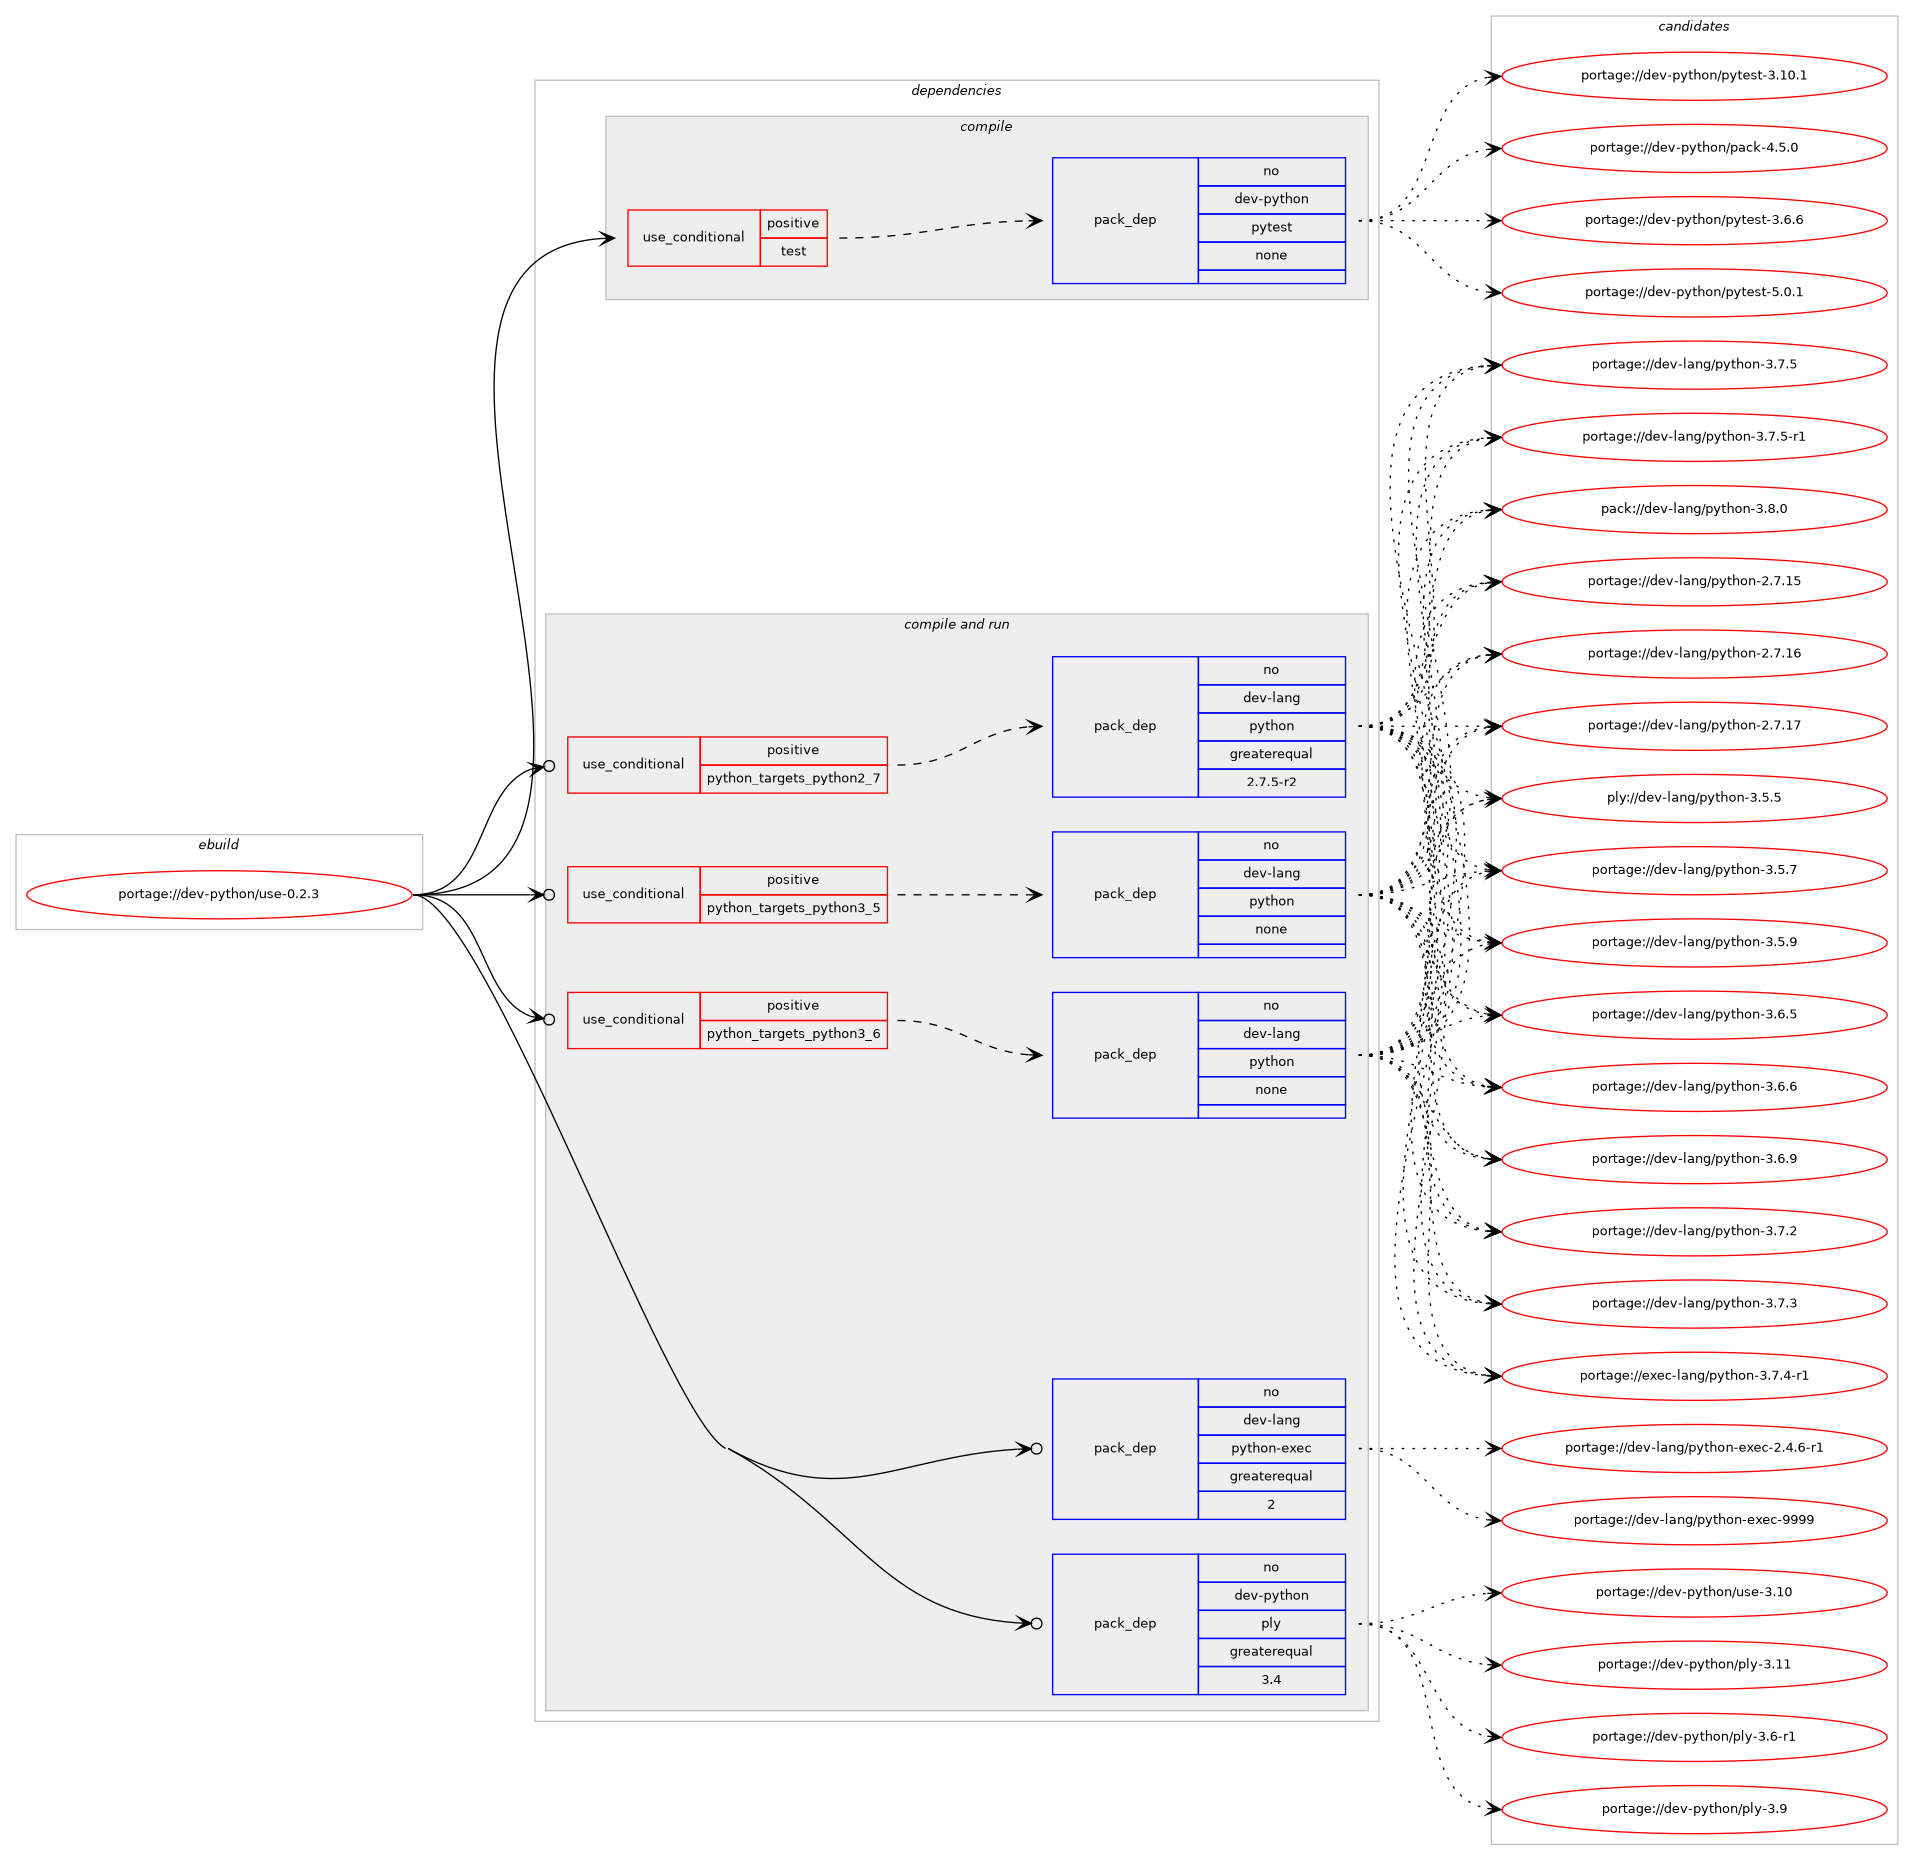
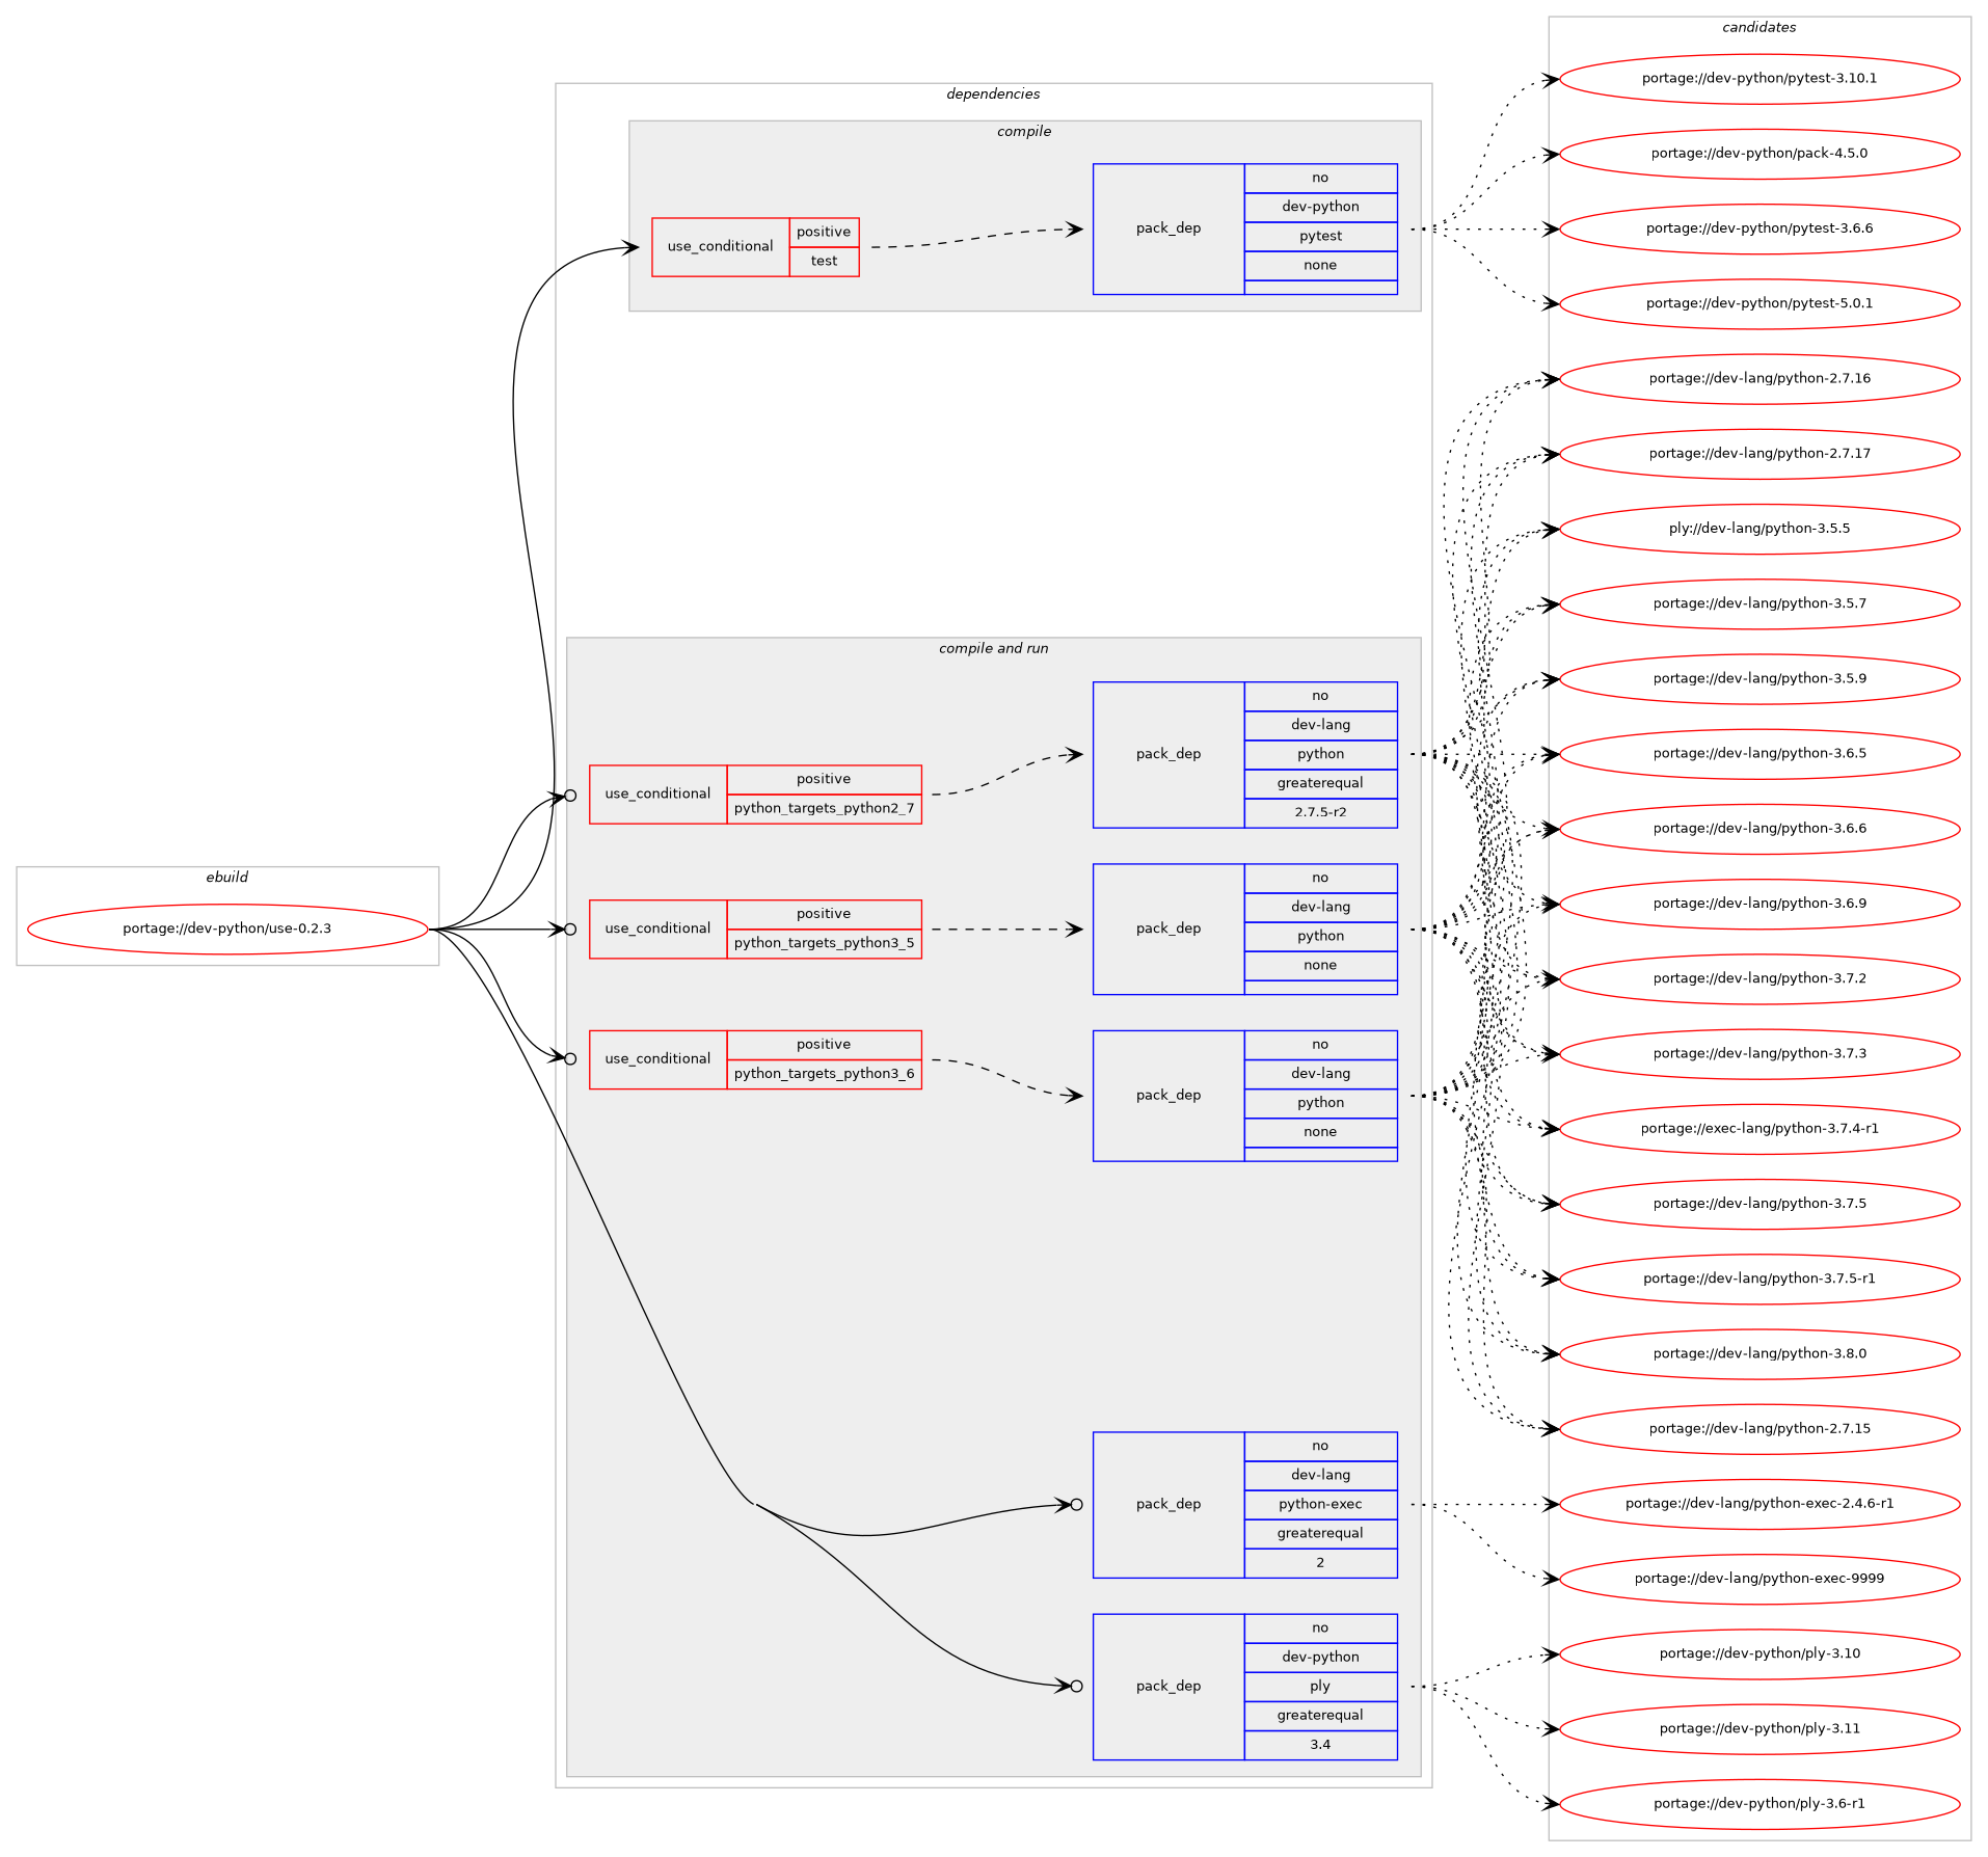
  digraph {
    compound=true
    concentrate=true
    fontname=Helvetica
    fontsize=10
    newrank=true
    rankdir=LR
    ranksep=1.5
    node [color=red fontname=Helvetica fontsize=10]
    edge [arrowhead=vee headport=w style=dotted tailport=e weight=100]
    n1 [label="portage://dev-python/use-0.2.3" width=4]
    n2 [color=blue label=<<TABLE BORDER="0" CELLBORDER="1" CELLSPACING="0" CELLPADDING="4" WIDTH="220"><TR><TD ROWSPAN="6" CELLPADDING="30">pack_dep</TD></TR><TR><TD WIDTH="110">no</TD></TR><TR><TD>dev-python</TD></TR><TR><TD>pytest</TD></TR><TR><TD>none</TD></TR><TR><TD></TD></TR></TABLE>> shape=none]
    n3 [label=<<TABLE BORDER="0" CELLBORDER="1" CELLSPACING="0" CELLPADDING="4"><TR><TD ROWSPAN="3" CELLPADDING="10">use_conditional</TD></TR><TR><TD>positive</TD></TR><TR><TD>test</TD></TR></TABLE>> shape=none]
    n4 [color=blue label=<<TABLE BORDER="0" CELLBORDER="1" CELLSPACING="0" CELLPADDING="4" WIDTH="220"><TR><TD ROWSPAN="6" CELLPADDING="30">pack_dep</TD></TR><TR><TD WIDTH="110">no</TD></TR><TR><TD>dev-lang</TD></TR><TR><TD>python</TD></TR><TR><TD>greaterequal</TD></TR><TR><TD>2.7.5-r2</TD></TR></TABLE>> shape=none]
    n5 [label=<<TABLE BORDER="0" CELLBORDER="1" CELLSPACING="0" CELLPADDING="4"><TR><TD ROWSPAN="3" CELLPADDING="10">use_conditional</TD></TR><TR><TD>positive</TD></TR><TR><TD>python_targets_python2_7</TD></TR></TABLE>> shape=none]
    n6 [color=blue label=<<TABLE BORDER="0" CELLBORDER="1" CELLSPACING="0" CELLPADDING="4" WIDTH="220"><TR><TD ROWSPAN="6" CELLPADDING="30">pack_dep</TD></TR><TR><TD WIDTH="110">no</TD></TR><TR><TD>dev-lang</TD></TR><TR><TD>python</TD></TR><TR><TD>none</TD></TR><TR><TD></TD></TR></TABLE>> shape=none]
    n7 [label=<<TABLE BORDER="0" CELLBORDER="1" CELLSPACING="0" CELLPADDING="4"><TR><TD ROWSPAN="3" CELLPADDING="10">use_conditional</TD></TR><TR><TD>positive</TD></TR><TR><TD>python_targets_python3_5</TD></TR></TABLE>> shape=none]
    n8 [color=blue label=<<TABLE BORDER="0" CELLBORDER="1" CELLSPACING="0" CELLPADDING="4" WIDTH="220"><TR><TD ROWSPAN="6" CELLPADDING="30">pack_dep</TD></TR><TR><TD WIDTH="110">no</TD></TR><TR><TD>dev-lang</TD></TR><TR><TD>python</TD></TR><TR><TD>none</TD></TR><TR><TD></TD></TR></TABLE>> shape=none]
    n9 [label=<<TABLE BORDER="0" CELLBORDER="1" CELLSPACING="0" CELLPADDING="4"><TR><TD ROWSPAN="3" CELLPADDING="10">use_conditional</TD></TR><TR><TD>positive</TD></TR><TR><TD>python_targets_python3_6</TD></TR></TABLE>> shape=none]
    n10 [color=blue label=<<TABLE BORDER="0" CELLBORDER="1" CELLSPACING="0" CELLPADDING="4" WIDTH="220"><TR><TD ROWSPAN="6" CELLPADDING="30">pack_dep</TD></TR><TR><TD WIDTH="110">no</TD></TR><TR><TD>dev-lang</TD></TR><TR><TD>python-exec</TD></TR><TR><TD>greaterequal</TD></TR><TR><TD>2</TD></TR></TABLE>> shape=none]
    n11 [color=blue label=<<TABLE BORDER="0" CELLBORDER="1" CELLSPACING="0" CELLPADDING="4" WIDTH="220"><TR><TD ROWSPAN="6" CELLPADDING="30">pack_dep</TD></TR><TR><TD WIDTH="110">no</TD></TR><TR><TD>dev-python</TD></TR><TR><TD>ply</TD></TR><TR><TD>greaterequal</TD></TR><TR><TD>3.4</TD></TR></TABLE>> shape=none]
    n12 [label="portage://dev-python/pytest-3.10.1" width=4]
    n13 [label="portage://dev-python/pack-4.5.0" width=4]
    n14 [label="portage://dev-python/pytest-3.6.6" width=4]
    n15 [label="portage://dev-python/pytest-5.0.1" width=4]
    n16 [label="portage://dev-lang/python-2.7.15" width=4]
    n17 [label="portage://dev-lang/python-2.7.16" width=4]
    n18 [label="portage://dev-lang/python-2.7.17" width=4]
    n19 [label="ply://dev-lang/python-3.5.5" width=4]
    n20 [label="portage://dev-lang/python-3.5.7" width=4]
    n21 [label="portage://dev-lang/python-3.5.9" width=4]
    n22 [label="portage://dev-lang/python-3.6.5" width=4]
    n23 [label="portage://dev-lang/python-3.6.6" width=4]
    n24 [label="portage://dev-lang/python-3.6.9" width=4]
    n25 [label="portage://dev-lang/python-3.7.2" width=4]
    n26 [label="portage://dev-lang/python-3.7.3" width=4]
    n27 [label="portage://exec-lang/python-3.7.4-r1" width=4]
    n28 [label="portage://dev-lang/python-3.7.5" width=4]
    n29 [label="portage://dev-lang/python-3.7.5-r1" width=4]
-   n30 [label="pack://dev-lang/python-3.8.0" width=4]
+   n30 [label="portage://dev-lang/python-3.8.0" width=4]
    n31 [label="portage://dev-lang/python-exec-2.4.6-r1" width=4]
    n32 [label="portage://dev-lang/python-exec-9999" width=4]
-   n33 [label="portage://dev-python/use-3.10" width=4]
+   n33 [label="portage://dev-python/ply-3.10" width=4]
    n34 [label="portage://dev-python/ply-3.11" width=4]
    n35 [label="portage://dev-python/ply-3.6-r1" width=4]
-   n36 [label="portage://dev-python/ply-3.9" width=4]
    subgraph cluster_1 {
      color=gray
      label=<<i>ebuild</i>>
      rank=same
      n1
    }
    subgraph cluster_2 {
      color=gray
      label=<<i>dependencies</i>>
      subgraph cluster_3 {
        color=gray
        fillcolor="#eeeeee"
        label=<<i>compile</i>>
        style=filled
        subgraph sub_4 {
          color=gray
          fillcolor="#eeeeee"
          label=<<i>compile</i>>
          style=filled
          n3
          subgraph sub_5 {
            color=gray
            fillcolor="#eeeeee"
            label=<<i>compile</i>>
            style=filled
            n2
          }
        }
      }
      subgraph cluster_6 {
        color=gray
        fillcolor="#eeeeee"
        label=<<i>compile and run</i>>
        style=filled
        subgraph sub_7 {
          color=gray
          fillcolor="#eeeeee"
          label=<<i>compile and run</i>>
          style=filled
          n5
          subgraph sub_8 {
            color=gray
            fillcolor="#eeeeee"
            label=<<i>compile and run</i>>
            style=filled
            n4
          }
        }
        subgraph sub_9 {
          color=gray
          fillcolor="#eeeeee"
          label=<<i>compile and run</i>>
          style=filled
          n7
          subgraph sub_10 {
            color=gray
            fillcolor="#eeeeee"
            label=<<i>compile and run</i>>
            style=filled
            n6
          }
        }
        subgraph sub_11 {
          color=gray
          fillcolor="#eeeeee"
          label=<<i>compile and run</i>>
          style=filled
          n9
          subgraph sub_12 {
            color=gray
            fillcolor="#eeeeee"
            label=<<i>compile and run</i>>
            style=filled
            n8
          }
        }
        subgraph sub_13 {
          color=gray
          fillcolor="#eeeeee"
          label=<<i>compile and run</i>>
          style=filled
          n10
        }
        subgraph sub_14 {
          color=gray
          fillcolor="#eeeeee"
          label=<<i>compile and run</i>>
          style=filled
          n11
        }
      }
      subgraph cluster_15 {
        color=gray
        fillcolor="#eeeeee"
        label=<<i>run</i>>
        style=filled
      }
    }
    subgraph cluster_16 {
      color=gray
      label=<<i>candidates</i>>
      rank=same
      subgraph sub_17 {
        color=black
        label=<<i>candidates</i>>
        nodesep=1
        rank=same
        n12
        n13
        n14
        n15
      }
      subgraph sub_18 {
        color=black
        label=<<i>candidates</i>>
        nodesep=1
        rank=same
        n16
        n17
        n18
        n19
        n20
        n21
        n22
        n23
        n24
        n25
        n26
        n27
        n28
        n29
        n30
      }
      subgraph sub_19 {
        color=black
        label=<<i>candidates</i>>
        nodesep=1
        rank=same
        n16
        n17
        n18
        n19
        n20
        n21
        n22
        n23
        n24
        n25
        n26
        n27
        n28
        n29
        n30
      }
      subgraph sub_20 {
        color=black
        label=<<i>candidates</i>>
        nodesep=1
        rank=same
        n16
        n17
        n18
        n19
        n20
        n21
        n22
        n23
        n24
        n25
        n26
        n27
        n28
        n29
        n30
      }
      subgraph sub_21 {
        color=black
        label=<<i>candidates</i>>
        nodesep=1
        rank=same
        n31
        n32
      }
      subgraph sub_22 {
        color=black
        label=<<i>candidates</i>>
        nodesep=1
        rank=same
        n33
        n34
        n35
-       n36
      }
    }
    n1 -> n3 [style=solid weight=20]
    n1 -> n5 [arrowhead=odotvee style=solid weight=20]
    n1 -> n7 [arrowhead=odotvee style=solid weight=20]
    n1 -> n9 [arrowhead=odotvee style=solid weight=20]
    n1 -> n10 [arrowhead=odotvee style=solid weight=20]
    n1 -> n11 [arrowhead=odotvee style=solid weight=20]
    n2 -> n12
    n2 -> n13
    n2 -> n14
    n2 -> n15
    n3 -> n2 [style=dashed weight=20]
    n4 -> n16
    n4 -> n17
    n4 -> n18
    n4 -> n19
    n4 -> n20
    n4 -> n21
    n4 -> n22
    n4 -> n23
    n4 -> n24
    n4 -> n25
    n4 -> n26
    n4 -> n27
    n4 -> n28
    n4 -> n29
    n4 -> n30
    n5 -> n4 [style=dashed weight=20]
    n6 -> n16
    n6 -> n17
    n6 -> n18
    n6 -> n19
    n6 -> n20
    n6 -> n21
    n6 -> n22
    n6 -> n23
    n6 -> n24
    n6 -> n25
    n6 -> n26
    n6 -> n27
    n6 -> n28
    n6 -> n29
    n6 -> n30
    n7 -> n6 [style=dashed weight=20]
    n8 -> n16
    n8 -> n17
    n8 -> n18
    n8 -> n19
    n8 -> n20
    n8 -> n21
    n8 -> n22
    n8 -> n23
    n8 -> n24
    n8 -> n25
    n8 -> n26
    n8 -> n27
    n8 -> n28
    n8 -> n29
    n8 -> n30
    n9 -> n8 [style=dashed weight=20]
    n10 -> n31
    n10 -> n32
    n11 -> n33
    n11 -> n34
    n11 -> n35
-   n11 -> n36
  }
